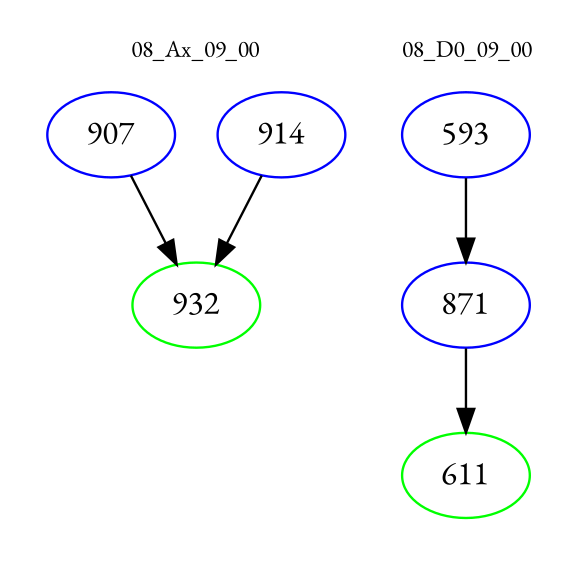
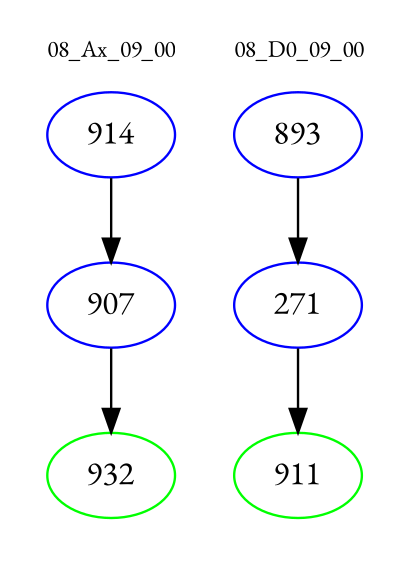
  digraph {
    fontname="EB Garamond"
    node [color=blue fontname="EB Garamond"]
    edge [color=black fontname="EB Garamond"]
    n1 [label=914]
    n2 [label=907]
    n3 [color=green label=932]
-   n4 [label=593]
-   n5 [label=871]
-   n6 [color=green label=611]
+   n4 [label=893]
+   n5 [label=271]
+   n6 [color=green label=911]
    subgraph cluster_1 {
      color=white
      fontsize=10
      label="08_Ax_09_00"
      n1
      n2
      n3
    }
    subgraph cluster_2 {
      color=white
      fontsize=10
      label="08_D0_09_00"
      n4
      n5
      n6
    }
-   n1 -> n3
+   n1 -> n2
    n2 -> n3
    n4 -> n5
    n5 -> n6
  }
